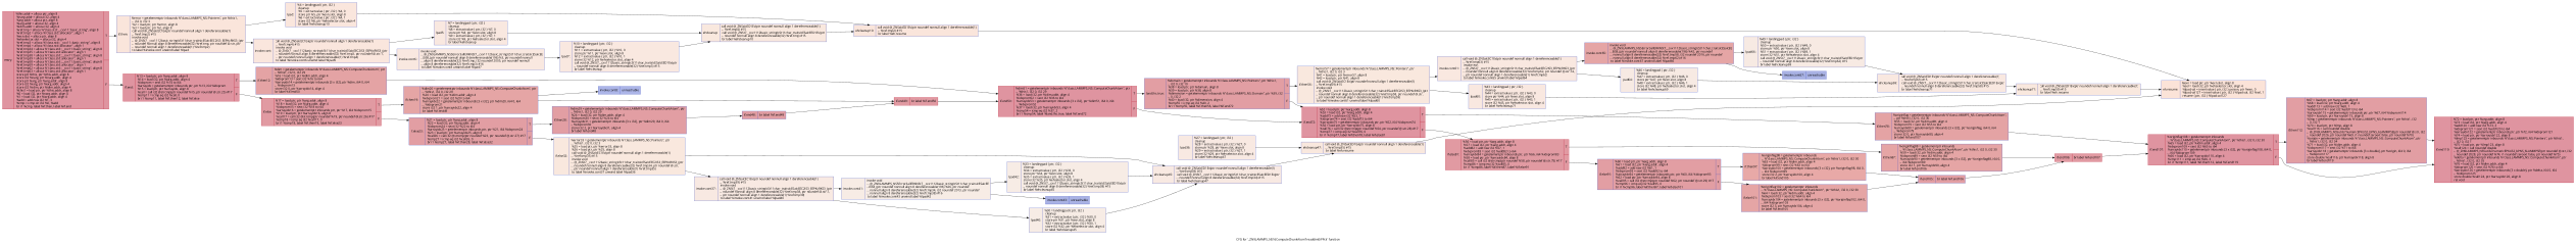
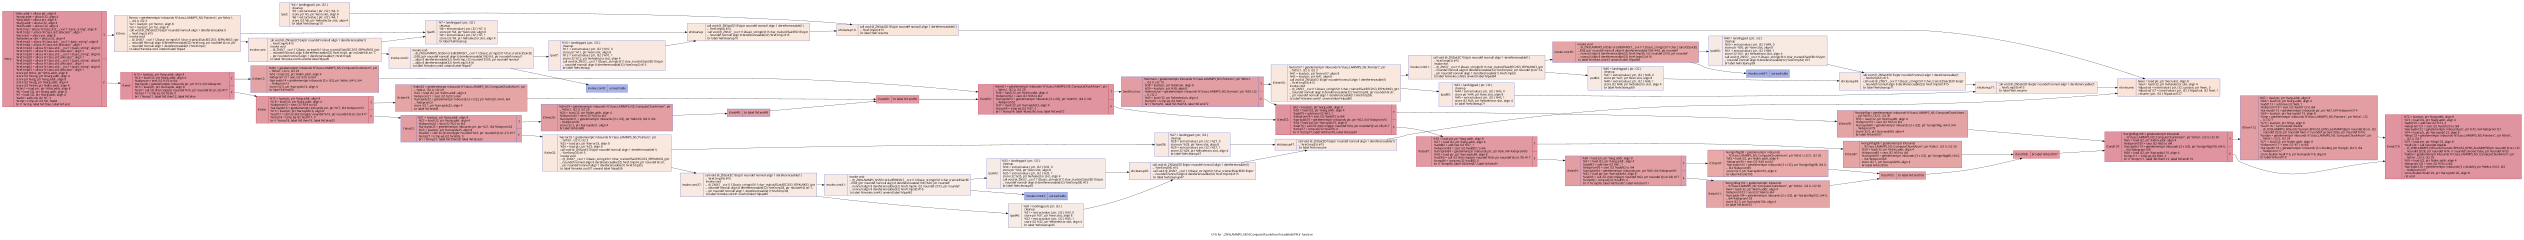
  digraph {
    fontname="Open Sans"
    label="CFG for '_ZN9LAMMPS_NS16ComputeChunkAtom7readdimEiPPcii' function"
    rankdir=LR
    node [color="#3d50c3ff" fillcolor="#be242e70" fontname="Open Sans" shape=record style=filled]
    edge [fontname="Open Sans"]
    n1 [color="#b70d28ff" fillcolor="#b70d2870" label="{entry:\l|  %this.addr = alloca ptr, align 8\l  %narg.addr = alloca i32, align 4\l  %arg.addr = alloca ptr, align 8\l  %iarg.addr = alloca i32, align 4\l  %idim.addr = alloca i32, align 4\l  %ref.tmp = alloca %\"class.std::__cxx11::basic_string\", align 8\l  %ref.tmp2 = alloca %\"class.std::allocator\", align 1\l  %exn.slot = alloca ptr, align 8\l  %ehselector.slot = alloca i32, align 4\l  %ref.tmp3 = alloca %\"class.std::__cxx11::basic_string\", align 8\l  %ref.tmp4 = alloca %\"class.std::allocator\", align 1\l  %ref.tmp34 = alloca %\"class.std::__cxx11::basic_string\", align 8\l  %ref.tmp35 = alloca %\"class.std::allocator\", align 1\l  %ref.tmp38 = alloca %\"class.std::__cxx11::basic_string\", align 8\l  %ref.tmp39 = alloca %\"class.std::allocator\", align 1\l  %ref.tmp58 = alloca %\"class.std::__cxx11::basic_string\", align 8\l  %ref.tmp59 = alloca %\"class.std::allocator\", align 1\l  %ref.tmp62 = alloca %\"class.std::__cxx11::basic_string\", align 8\l  %ref.tmp63 = alloca %\"class.std::allocator\", align 1\l  store ptr %this, ptr %this.addr, align 8\l  store i32 %narg, ptr %narg.addr, align 4\l  store ptr %arg, ptr %arg.addr, align 8\l  store i32 %iarg, ptr %iarg.addr, align 4\l  store i32 %idim, ptr %idim.addr, align 4\l  %this1 = load ptr, ptr %this.addr, align 8\l  %0 = load i32, ptr %narg.addr, align 4\l  %1 = load i32, ptr %iarg.addr, align 4\l  %add = add nsw i32 %1, 3\l  %cmp = icmp slt i32 %0, %add\l  br i1 %cmp, label %if.then, label %if.end\l|{<s0>T|<s1>F}}"]
    n2 [fillcolor="#f4c5ad70" label="{if.then:\l|  %error = getelementptr inbounds %\"class.LAMMPS_NS::Pointers\", ptr %this1,\l... i32 0, i32 3\l  %2 = load ptr, ptr %error, align 8\l  %3 = load ptr, ptr %2, align 8\l  call void @_ZNSaIcEC1Ev(ptr noundef nonnull align 1 dereferenceable(1)\l... %ref.tmp2) #15\l  invoke void\l... @_ZNSt7__cxx1112basic_stringIcSt11char_traitsIcESaIcEEC2IS3_EEPKcRKS3_(ptr\l... noundef nonnull align 8 dereferenceable(32) %ref.tmp, ptr noundef @.str, ptr\l... noundef nonnull align 1 dereferenceable(1) %ref.tmp2)\l          to label %invoke.cont unwind label %lpad\l}"]
    n3 [color="#b70d28ff" fillcolor="#b70d2870" label="{if.end:\l|  %13 = load ptr, ptr %arg.addr, align 8\l  %14 = load i32, ptr %iarg.addr, align 4\l  %idxprom = sext i32 %14 to i64\l  %arrayidx = getelementptr inbounds ptr, ptr %13, i64 %idxprom\l  %15 = load ptr, ptr %arrayidx, align 8\l  %call = call i32 @strcmp(ptr noundef %15, ptr noundef @.str.25) #17\l  %cmp11 = icmp eq i32 %call, 0\l  br i1 %cmp11, label %if.then12, label %if.else\l|{<s0>T|<s1>F}}"]
    n4 [fillcolor="#f3c7b170" label="{invoke.cont:\l|  call void @_ZNSaIcEC1Ev(ptr noundef nonnull align 1 dereferenceable(1)\l... %ref.tmp4) #15\l  invoke void\l... @_ZNSt7__cxx1112basic_stringIcSt11char_traitsIcESaIcEEC2IS3_EEPKcRKS3_(ptr\l... noundef nonnull align 8 dereferenceable(32) %ref.tmp3, ptr noundef @.str.1,\l... ptr noundef nonnull align 1 dereferenceable(1) %ref.tmp4)\l          to label %invoke.cont6 unwind label %lpad5\l}"]
    n5 [fillcolor="#f3c7b170" label="{lpad:\l|  %4 = landingpad \{ ptr, i32 \}\l          cleanup\l  %5 = extractvalue \{ ptr, i32 \} %4, 0\l  store ptr %5, ptr %exn.slot, align 8\l  %6 = extractvalue \{ ptr, i32 \} %4, 1\l  store i32 %6, ptr %ehselector.slot, align 4\l  br label %ehcleanup10\l}"]
    n6 [fillcolor="#c32e3170" label="{if.then12:\l|  %dim = getelementptr inbounds %\"class.LAMMPS_NS::ComputeChunkAtom\", ptr\l... %this1, i32 0, i32 29\l  %16 = load i32, ptr %idim.addr, align 4\l  %idxprom13 = sext i32 %16 to i64\l  %arrayidx14 = getelementptr inbounds [3 x i32], ptr %dim, i64 0, i64\l... %idxprom13\l  store i32 0, ptr %arrayidx14, align 4\l  br label %if.end50\l}"]
    n7 [color="#b70d28ff" fillcolor="#bb1b2c70" label="{if.else:\l|  %17 = load ptr, ptr %arg.addr, align 8\l  %18 = load i32, ptr %iarg.addr, align 4\l  %idxprom15 = sext i32 %18 to i64\l  %arrayidx16 = getelementptr inbounds ptr, ptr %17, i64 %idxprom15\l  %19 = load ptr, ptr %arrayidx16, align 8\l  %call17 = call i32 @strcmp(ptr noundef %19, ptr noundef @.str.26) #17\l  %cmp18 = icmp eq i32 %call17, 0\l  br i1 %cmp18, label %if.then19, label %if.else23\l|{<s0>T|<s1>F}}"]
    n8 [fillcolor="#f1ccb870" label="{invoke.cont6:\l|  invoke void\l... @_ZN9LAMMPS_NS5Error3allERKNSt7__cxx1112basic_stringIcSt11char_traitsIcESaIcEE\l...EiS8_(ptr noundef nonnull align 8 dereferenceable(196) %3, ptr noundef nonnull\l... align 8 dereferenceable(32) %ref.tmp, i32 noundef 2005, ptr noundef nonnull\l... align 8 dereferenceable(32) %ref.tmp3) #16\l          to label %invoke.cont8 unwind label %lpad7\l}"]
    n9 [fillcolor="#f1ccb870" label="{lpad5:\l|  %7 = landingpad \{ ptr, i32 \}\l          cleanup\l  %8 = extractvalue \{ ptr, i32 \} %7, 0\l  store ptr %8, ptr %exn.slot, align 8\l  %9 = extractvalue \{ ptr, i32 \} %7, 1\l  store i32 %9, ptr %ehselector.slot, align 4\l  br label %ehcleanup\l}"]
    n10 [fillcolor="#f4c5ad70" label="{ehcleanup10:\l|  call void @_ZNSaIcED1Ev(ptr noundef nonnull align 1 dereferenceable(1)\l... %ref.tmp2) #15\l  br label %eh.resume\l}"]
    n11 [color="#b70d28ff" fillcolor="#b70d2870" label="{if.end50:\l|  %dim51 = getelementptr inbounds %\"class.LAMMPS_NS::ComputeChunkAtom\", ptr\l... %this1, i32 0, i32 29\l  %36 = load i32, ptr %idim.addr, align 4\l  %idxprom52 = sext i32 %36 to i64\l  %arrayidx53 = getelementptr inbounds [3 x i32], ptr %dim51, i64 0, i64\l... %idxprom52\l  %37 = load i32, ptr %arrayidx53, align 4\l  %cmp54 = icmp eq i32 %37, 2\l  br i1 %cmp54, label %land.lhs.true, label %if.end72\l|{<s0>T|<s1>F}}"]
    n12 [fillcolor="#c5333470" label="{if.then19:\l|  %dim20 = getelementptr inbounds %\"class.LAMMPS_NS::ComputeChunkAtom\", ptr\l... %this1, i32 0, i32 29\l  %20 = load i32, ptr %idim.addr, align 4\l  %idxprom21 = sext i32 %20 to i64\l  %arrayidx22 = getelementptr inbounds [3 x i32], ptr %dim20, i64 0, i64\l... %idxprom21\l  store i32 1, ptr %arrayidx22, align 4\l  br label %if.end49\l}"]
    n13 [label="{if.else23:\l|  %21 = load ptr, ptr %arg.addr, align 8\l  %22 = load i32, ptr %iarg.addr, align 4\l  %idxprom24 = sext i32 %22 to i64\l  %arrayidx25 = getelementptr inbounds ptr, ptr %21, i64 %idxprom24\l  %23 = load ptr, ptr %arrayidx25, align 8\l  %call26 = call i32 @strcmp(ptr noundef %23, ptr noundef @.str.27) #17\l  %cmp27 = icmp eq i32 %call26, 0\l  br i1 %cmp27, label %if.then28, label %if.else32\l|{<s0>T|<s1>F}}"]
    n14 [fillcolor="#4358cb70" label="{invoke.cont8:\l|  unreachable\l}"]
    n15 [fillcolor="#f1ccb870" label="{lpad7:\l|  %10 = landingpad \{ ptr, i32 \}\l          cleanup\l  %11 = extractvalue \{ ptr, i32 \} %10, 0\l  store ptr %11, ptr %exn.slot, align 8\l  %12 = extractvalue \{ ptr, i32 \} %10, 1\l  store i32 %12, ptr %ehselector.slot, align 4\l  call void @_ZNSt7__cxx1112basic_stringIcSt11char_traitsIcESaIcEED1Ev(ptr\l... noundef nonnull align 8 dereferenceable(32) %ref.tmp3) #15\l  br label %ehcleanup\l}"]
    n16 [fillcolor="#f2cab570" label="{ehcleanup:\l|  call void @_ZNSaIcED1Ev(ptr noundef nonnull align 1 dereferenceable(1)\l... %ref.tmp4) #15\l  call void @_ZNSt7__cxx1112basic_stringIcSt11char_traitsIcESaIcEED1Ev(ptr\l... noundef nonnull align 8 dereferenceable(32) %ref.tmp) #15\l  br label %ehcleanup10\l}"]
    n17 [fillcolor="#f6bfa670" label="{eh.resume:\l|  %exn = load ptr, ptr %exn.slot, align 8\l  %sel = load i32, ptr %ehselector.slot, align 4\l  %lpad.val = insertvalue \{ ptr, i32 \} poison, ptr %exn, 0\l  %lpad.val127 = insertvalue \{ ptr, i32 \} %lpad.val, i32 %sel, 1\l  resume \{ ptr, i32 \} %lpad.val127\l}"]
    n18 [label="{land.lhs.true:\l|  %domain = getelementptr inbounds %\"class.LAMMPS_NS::Pointers\", ptr %this1,\l... i32 0, i32 10\l  %38 = load ptr, ptr %domain, align 8\l  %39 = load ptr, ptr %38, align 8\l  %dimension = getelementptr inbounds %\"class.LAMMPS_NS::Domain\", ptr %39, i32\l... 0, i32 2\l  %40 = load i32, ptr %dimension, align 4\l  %cmp55 = icmp eq i32 %40, 2\l  br i1 %cmp55, label %if.then56, label %if.end72\l|{<s0>T|<s1>F}}"]
    n19 [color="#b70d28ff" fillcolor="#b70d2870" label="{if.end72:\l|  %52 = load ptr, ptr %arg.addr, align 8\l  %53 = load i32, ptr %iarg.addr, align 4\l  %add73 = add nsw i32 %53, 1\l  %idxprom74 = sext i32 %add73 to i64\l  %arrayidx75 = getelementptr inbounds ptr, ptr %52, i64 %idxprom74\l  %54 = load ptr, ptr %arrayidx75, align 8\l  %call76 = call i32 @strcmp(ptr noundef %54, ptr noundef @.str.28) #17\l  %cmp77 = icmp eq i32 %call76, 0\l  br i1 %cmp77, label %if.then78, label %if.else81\l|{<s0>T|<s1>F}}"]
    n20 [color="#b70d28ff" fillcolor="#bb1b2c70" label="{if.end49:\l|  br label %if.end50\l}"]
    n21 [label="{if.then28:\l|  %dim29 = getelementptr inbounds %\"class.LAMMPS_NS::ComputeChunkAtom\", ptr\l... %this1, i32 0, i32 29\l  %24 = load i32, ptr %idim.addr, align 4\l  %idxprom30 = sext i32 %24 to i64\l  %arrayidx31 = getelementptr inbounds [3 x i32], ptr %dim29, i64 0, i64\l... %idxprom30\l  store i32 2, ptr %arrayidx31, align 4\l  br label %if.end48\l}"]
    n22 [fillcolor="#f2cab570" label="{if.else32:\l|  %error33 = getelementptr inbounds %\"class.LAMMPS_NS::Pointers\", ptr\l... %this1, i32 0, i32 3\l  %25 = load ptr, ptr %error33, align 8\l  %26 = load ptr, ptr %25, align 8\l  call void @_ZNSaIcEC1Ev(ptr noundef nonnull align 1 dereferenceable(1)\l... %ref.tmp35) #15\l  invoke void\l... @_ZNSt7__cxx1112basic_stringIcSt11char_traitsIcESaIcEEC2IS3_EEPKcRKS3_(ptr\l... noundef nonnull align 8 dereferenceable(32) %ref.tmp34, ptr noundef @.str,\l... ptr noundef nonnull align 1 dereferenceable(1) %ref.tmp35)\l          to label %invoke.cont37 unwind label %lpad36\l}"]
    n23 [fillcolor="#f2cab570" label="{if.then56:\l|  %error57 = getelementptr inbounds %\"class.LAMMPS_NS::Pointers\", ptr\l... %this1, i32 0, i32 3\l  %41 = load ptr, ptr %error57, align 8\l  %42 = load ptr, ptr %41, align 8\l  call void @_ZNSaIcEC1Ev(ptr noundef nonnull align 1 dereferenceable(1)\l... %ref.tmp59) #15\l  invoke void\l... @_ZNSt7__cxx1112basic_stringIcSt11char_traitsIcESaIcEEC2IS3_EEPKcRKS3_(ptr\l... noundef nonnull align 8 dereferenceable(32) %ref.tmp58, ptr noundef @.str,\l... ptr noundef nonnull align 1 dereferenceable(1) %ref.tmp59)\l          to label %invoke.cont61 unwind label %lpad60\l}"]
    n24 [fillcolor="#c32e3170" label="{if.then78:\l|  %originflag = getelementptr inbounds %\"class.LAMMPS_NS::ComputeChunkAtom\",\l... ptr %this1, i32 0, i32 30\l  %55 = load i32, ptr %idim.addr, align 4\l  %idxprom79 = sext i32 %55 to i64\l  %arrayidx80 = getelementptr inbounds [3 x i32], ptr %originflag, i64 0, i64\l... %idxprom79\l  store i32 0, ptr %arrayidx80, align 4\l  br label %if.end107\l}"]
    n25 [color="#b70d28ff" fillcolor="#bb1b2c70" label="{if.else81:\l|  %56 = load ptr, ptr %arg.addr, align 8\l  %57 = load i32, ptr %iarg.addr, align 4\l  %add82 = add nsw i32 %57, 1\l  %idxprom83 = sext i32 %add82 to i64\l  %arrayidx84 = getelementptr inbounds ptr, ptr %56, i64 %idxprom83\l  %58 = load ptr, ptr %arrayidx84, align 8\l  %call85 = call i32 @strcmp(ptr noundef %58, ptr noundef @.str.75) #17\l  %cmp86 = icmp eq i32 %call85, 0\l  br i1 %cmp86, label %if.then87, label %if.else91\l|{<s0>T|<s1>F}}"]
    n26 [label="{if.end48:\l|  br label %if.end49\l}"]
    n27 [fillcolor="#efcebd70" label="{invoke.cont37:\l|  call void @_ZNSaIcEC1Ev(ptr noundef nonnull align 1 dereferenceable(1)\l... %ref.tmp39) #15\l  invoke void\l... @_ZNSt7__cxx1112basic_stringIcSt11char_traitsIcESaIcEEC2IS3_EEPKcRKS3_(ptr\l... noundef nonnull align 8 dereferenceable(32) %ref.tmp38, ptr noundef @.str.1,\l... ptr noundef nonnull align 1 dereferenceable(1) %ref.tmp39)\l          to label %invoke.cont41 unwind label %lpad40\l}"]
    n28 [fillcolor="#efcebd70" label="{lpad36:\l|  %27 = landingpad \{ ptr, i32 \}\l          cleanup\l  %28 = extractvalue \{ ptr, i32 \} %27, 0\l  store ptr %28, ptr %exn.slot, align 8\l  %29 = extractvalue \{ ptr, i32 \} %27, 1\l  store i32 %29, ptr %ehselector.slot, align 4\l  br label %ehcleanup47\l}"]
    n29 [fillcolor="#ecd3c570" label="{invoke.cont41:\l|  invoke void\l... @_ZN9LAMMPS_NS5Error3allERKNSt7__cxx1112basic_stringIcSt11char_traitsIcESaIcEE\l...EiS8_(ptr noundef nonnull align 8 dereferenceable(196) %26, ptr noundef\l... nonnull align 8 dereferenceable(32) %ref.tmp34, i32 noundef 2013, ptr noundef\l... nonnull align 8 dereferenceable(32) %ref.tmp38) #16\l          to label %invoke.cont43 unwind label %lpad42\l}"]
    n30 [fillcolor="#ecd3c570" label="{lpad40:\l|  %30 = landingpad \{ ptr, i32 \}\l          cleanup\l  %31 = extractvalue \{ ptr, i32 \} %30, 0\l  store ptr %31, ptr %exn.slot, align 8\l  %32 = extractvalue \{ ptr, i32 \} %30, 1\l  store i32 %32, ptr %ehselector.slot, align 4\l  br label %ehcleanup45\l}"]
    n31 [fillcolor="#f2cab570" label="{ehcleanup47:\l|  call void @_ZNSaIcED1Ev(ptr noundef nonnull align 1 dereferenceable(1)\l... %ref.tmp35) #15\l  br label %eh.resume\l}"]
    n32 [fillcolor="#3d50c370" label="{invoke.cont43:\l|  unreachable\l}"]
    n33 [fillcolor="#ecd3c570" label="{lpad42:\l|  %33 = landingpad \{ ptr, i32 \}\l          cleanup\l  %34 = extractvalue \{ ptr, i32 \} %33, 0\l  store ptr %34, ptr %exn.slot, align 8\l  %35 = extractvalue \{ ptr, i32 \} %33, 1\l  store i32 %35, ptr %ehselector.slot, align 4\l  call void @_ZNSt7__cxx1112basic_stringIcSt11char_traitsIcESaIcEED1Ev(ptr\l... noundef nonnull align 8 dereferenceable(32) %ref.tmp38) #15\l  br label %ehcleanup45\l}"]
    n34 [fillcolor="#efcebd70" label="{ehcleanup45:\l|  call void @_ZNSaIcED1Ev(ptr noundef nonnull align 1 dereferenceable(1)\l... %ref.tmp39) #15\l  call void @_ZNSt7__cxx1112basic_stringIcSt11char_traitsIcESaIcEED1Ev(ptr\l... noundef nonnull align 8 dereferenceable(32) %ref.tmp34) #15\l  br label %ehcleanup47\l}"]
    n35 [fillcolor="#f1ccb870" label="{invoke.cont61:\l|  call void @_ZNSaIcEC1Ev(ptr noundef nonnull align 1 dereferenceable(1)\l... %ref.tmp63) #15\l  invoke exn\l... @_ZNSt7__cxx1112basic_stringIcSt11char_traitsIcESaIcEEC2IS3_EEPKcRKS3_(ptr\l... noundef nonnull align 8 dereferenceable(32) %ref.tmp62, ptr noundef @.str.74,\l... ptr noundef nonnull align 1 dereferenceable(1) %ref.tmp63)\l          to label %invoke.cont65 unwind label %lpad64\l}"]
    n36 [fillcolor="#f1ccb870" label="{lpad60:\l|  %43 = landingpad \{ ptr, i32 \}\l          cleanup\l  %44 = extractvalue \{ ptr, i32 \} %43, 0\l  store ptr %44, ptr %exn.slot, align 8\l  %45 = extractvalue \{ ptr, i32 \} %43, 1\l  store i32 %45, ptr %ehselector.slot, align 4\l  br label %ehcleanup71\l}"]
    n37 [color="#b70d28ff" fillcolor="#b70d2870" label="{if.end107:\l|  %originflag108 = getelementptr inbounds\l... %\"class.LAMMPS_NS::ComputeChunkAtom\", ptr %this1, i32 0, i32 30\l  %65 = load i32, ptr %idim.addr, align 4\l  %idxprom109 = sext i32 %65 to i64\l  %arrayidx110 = getelementptr inbounds [3 x i32], ptr %originflag108, i64 0,\l... i64 %idxprom109\l  %66 = load i32, ptr %arrayidx110, align 4\l  %cmp111 = icmp eq i32 %66, 3\l  br i1 %cmp111, label %if.then112, label %if.end119\l|{<s0>T|<s1>F}}"]
    n38 [fillcolor="#c5333470" label="{if.then87:\l|  %originflag88 = getelementptr inbounds\l... %\"class.LAMMPS_NS::ComputeChunkAtom\", ptr %this1, i32 0, i32 30\l  %59 = load i32, ptr %idim.addr, align 4\l  %idxprom89 = sext i32 %59 to i64\l  %arrayidx90 = getelementptr inbounds [3 x i32], ptr %originflag88, i64 0,\l... i64 %idxprom89\l  store i32 1, ptr %arrayidx90, align 4\l  br label %if.end106\l}"]
    n39 [label="{if.else91:\l|  %60 = load ptr, ptr %arg.addr, align 8\l  %61 = load i32, ptr %iarg.addr, align 4\l  %add92 = add nsw i32 %61, 1\l  %idxprom93 = sext i32 %add92 to i64\l  %arrayidx94 = getelementptr inbounds ptr, ptr %60, i64 %idxprom93\l  %62 = load ptr, ptr %arrayidx94, align 8\l  %call95 = call i32 @strcmp(ptr noundef %62, ptr noundef @.str.29) #17\l  %cmp96 = icmp eq i32 %call95, 0\l  br i1 %cmp96, label %if.then97, label %if.else101\l|{<s0>T|<s1>F}}"]
    n40 [fillcolor="#c5333470" label="{invoke.cont65:\l|  invoke void\l... @_ZN9LAMMPS_NS5Error3allERKNSt7__cxx1112basic_stringIcSt11char_traitsIcESaIcEE\l...EiS8_(ptr noundef nonnull align 8 dereferenceable(196) %42, ptr noundef\l... nonnull align 8 dereferenceable(32) %ref.tmp58, i32 noundef 2016, ptr noundef\l... nonnull align 8 dereferenceable(32) %ref.tmp62) #16\l          to label %invoke.cont67 unwind label %lpad66\l}"]
    n41 [fillcolor="#eed0c070" label="{lpad64:\l|  %46 = landingpad \{ ptr, i32 \}\l          cleanup\l  %47 = extractvalue \{ ptr, i32 \} %46, 0\l  store ptr %47, ptr %exn.slot, align 8\l  %48 = extractvalue \{ ptr, i32 \} %46, 1\l  store i32 %48, ptr %ehselector.slot, align 4\l  br label %ehcleanup69\l}"]
    n42 [fillcolor="#f2cab570" label="{ehcleanup71:\l|  call void @_ZNSaIcED1Ev(ptr noundef nonnull align 1 dereferenceable(1)\l... %ref.tmp59) #15\l  br label %eh.resume\l}"]
    n43 [fillcolor="#3d50c370" label="{invoke.cont67:\l|  unreachable\l}"]
    n44 [fillcolor="#eed0c070" label="{lpad66:\l|  %49 = landingpad \{ ptr, i32 \}\l          cleanup\l  %50 = extractvalue \{ ptr, i32 \} %49, 0\l  store ptr %50, ptr %exn.slot, align 8\l  %51 = extractvalue \{ ptr, i32 \} %49, 1\l  store i32 %51, ptr %ehselector.slot, align 4\l  call void @_ZNSt7__cxx1112basic_stringIcSt11char_traitsIcESaIcEED1Ev(ptr\l... noundef nonnull align 8 dereferenceable(32) %ref.tmp62) #15\l  br label %ehcleanup69\l}"]
    n45 [fillcolor="#f1ccb870" label="{ehcleanup69:\l|  call void @_ZNSaIcED1Ev(ptr noundef nonnull align 1 dereferenceable(1)\l... %ref.tmp63) #15\l  call void @_ZNSt7__cxx1112basic_stringIcSt11char_traitsIcESaIcEED1Ev(ptr\l... noundef nonnull align 8 dereferenceable(32) %ref.tmp58) #15\l  br label %ehcleanup71\l}"]
    n46 [label="{if.then112:\l|  %67 = load ptr, ptr %arg.addr, align 8\l  %68 = load i32, ptr %iarg.addr, align 4\l  %add113 = add nsw i32 %68, 1\l  %idxprom114 = sext i32 %add113 to i64\l  %arrayidx115 = getelementptr inbounds ptr, ptr %67, i64 %idxprom114\l  %69 = load ptr, ptr %arrayidx115, align 8\l  %lmp = getelementptr inbounds %\"class.LAMMPS_NS::Pointers\", ptr %this1, i32\l... 0, i32 1\l  %70 = load ptr, ptr %lmp, align 8\l  %call116 = call noundef double\l... @_ZN9LAMMPS_NS5utils7numericEPKciS2_bPNS_6LAMMPSE(ptr noundef @.str, i32\l... noundef 2026, ptr noundef %69, i1 noundef zeroext false, ptr noundef %70)\l  %origin = getelementptr inbounds %\"class.LAMMPS_NS::ComputeChunkAtom\", ptr\l... %this1, i32 0, i32 34\l  %71 = load i32, ptr %idim.addr, align 4\l  %idxprom117 = sext i32 %71 to i64\l  %arrayidx118 = getelementptr inbounds [3 x double], ptr %origin, i64 0, i64\l... %idxprom117\l  store double %call116, ptr %arrayidx118, align 8\l  br label %if.end119\l}"]
    n47 [color="#b70d28ff" fillcolor="#b70d2870" label="{if.end119:\l|  %72 = load ptr, ptr %arg.addr, align 8\l  %73 = load i32, ptr %iarg.addr, align 4\l  %add120 = add nsw i32 %73, 2\l  %idxprom121 = sext i32 %add120 to i64\l  %arrayidx122 = getelementptr inbounds ptr, ptr %72, i64 %idxprom121\l  %74 = load ptr, ptr %arrayidx122, align 8\l  %lmp123 = getelementptr inbounds %\"class.LAMMPS_NS::Pointers\", ptr %this1,\l... i32 0, i32 1\l  %75 = load ptr, ptr %lmp123, align 8\l  %call124 = call noundef double\l... @_ZN9LAMMPS_NS5utils7numericEPKciS2_bPNS_6LAMMPSE(ptr noundef @.str, i32\l... noundef 2028, ptr noundef %74, i1 noundef zeroext false, ptr noundef %75)\l  %delta = getelementptr inbounds %\"class.LAMMPS_NS::ComputeChunkAtom\", ptr\l... %this1, i32 0, i32 35\l  %76 = load i32, ptr %idim.addr, align 4\l  %idxprom125 = sext i32 %76 to i64\l  %arrayidx126 = getelementptr inbounds [3 x double], ptr %delta, i64 0, i64\l... %idxprom125\l  store double %call124, ptr %arrayidx126, align 8\l  ret void\l}"]
    n48 [color="#b70d28ff" fillcolor="#bb1b2c70" label="{if.end106:\l|  br label %if.end107\l}"]
    n49 [fillcolor="#ca3b3770" label="{if.then97:\l|  %originflag98 = getelementptr inbounds\l... %\"class.LAMMPS_NS::ComputeChunkAtom\", ptr %this1, i32 0, i32 30\l  %63 = load i32, ptr %idim.addr, align 4\l  %idxprom99 = sext i32 %63 to i64\l  %arrayidx100 = getelementptr inbounds [3 x i32], ptr %originflag98, i64 0,\l... i64 %idxprom99\l  store i32 2, ptr %arrayidx100, align 4\l  br label %if.end105\l}"]
    n50 [fillcolor="#c5333470" label="{if.else101:\l|  %originflag102 = getelementptr inbounds\l... %\"class.LAMMPS_NS::ComputeChunkAtom\", ptr %this1, i32 0, i32 30\l  %64 = load i32, ptr %idim.addr, align 4\l  %idxprom103 = sext i32 %64 to i64\l  %arrayidx104 = getelementptr inbounds [3 x i32], ptr %originflag102, i64 0,\l... i64 %idxprom103\l  store i32 3, ptr %arrayidx104, align 4\l  br label %if.end105\l}"]
    n51 [label="{if.end105:\l|  br label %if.end106\l}"]
    n1 -> n2 [tailport=s0]
    n1 -> n3 [tailport=s1]
    n2 -> n4
-   n2 -> n5
+   n2 -> n9
    n3 -> n6 [tailport=s0]
    n3 -> n7 [tailport=s1]
    n4 -> n8
    n4 -> n9
    n5 -> n10
    n6 -> n11
    n7 -> n12 [tailport=s0]
    n7 -> n13 [tailport=s1]
-   n12 -> n14
+   n8 -> n14
    n8 -> n15
    n9 -> n16
    n10 -> n17
    n11 -> n18 [tailport=s0]
    n11 -> n19 [tailport=s1]
    n12 -> n20
    n13 -> n21 [tailport=s0]
    n13 -> n22 [tailport=s1]
    n15 -> n16
    n16 -> n10
    n18 -> n19 [tailport=s1]
    n18 -> n23 [tailport=s0]
    n19 -> n24 [tailport=s0]
    n19 -> n25 [tailport=s1]
    n20 -> n11
    n21 -> n26
    n22 -> n27
-   n22 -> n34
+   n22 -> n28
    n23 -> n35
    n23 -> n36
    n24 -> n37
    n25 -> n38 [tailport=s0]
    n25 -> n39 [tailport=s1]
    n26 -> n20
    n27 -> n29
    n27 -> n30
    n28 -> n31
    n29 -> n32
    n29 -> n33
    n30 -> n34
    n31 -> n17
    n33 -> n34
    n34 -> n31
    n35 -> n40
    n35 -> n41
    n36 -> n42
    n37 -> n46 [tailport=s0]
    n37 -> n47 [tailport=s1]
    n38 -> n48
    n39 -> n49 [tailport=s0]
    n39 -> n50 [tailport=s1]
    n40 -> n43
    n40 -> n44
    n41 -> n45
    n42 -> n17
    n44 -> n45
    n45 -> n42
    n46 -> n47
    n48 -> n37
    n49 -> n51
    n50 -> n51
    n51 -> n48
  }
